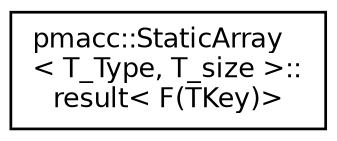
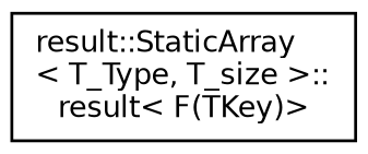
  digraph {
    rankdir=LR
-   n1 [color=black fillcolor=white fontname=Helvetica fontsize=10 height=0.2 label="pmacc::StaticArray\l\< T_Type, T_size \>::\lresult\< F(TKey)\>" shape=record style=filled width=0.4]
+   n1 [color=black fillcolor=white fontname=Helvetica fontsize=10 height=0.2 label="result::StaticArray\l\< T_Type, T_size \>::\lresult\< F(TKey)\>" shape=record style=filled width=0.4]
  }
